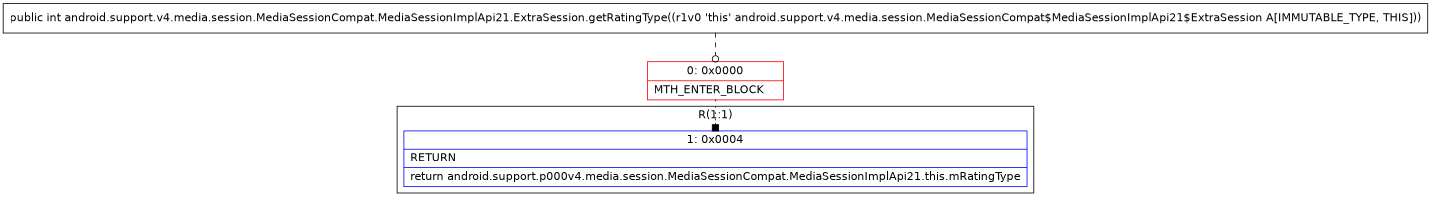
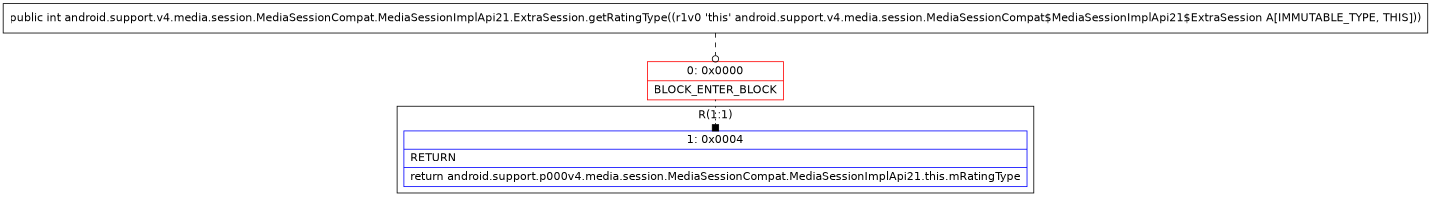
  digraph {
    fontname="DejaVu Sans"
    node [shape=record fontname="DejaVu Sans"]
    edge [color=black fontname="DejaVu Sans"]
    n1 [color=blue label="{1\:\ 0x0004|RETURN\l|return android.support.p000v4.media.session.MediaSessionCompat.MediaSessionImplApi21.this.mRatingType\l}"]
-   n2 [color=red label="{0\:\ 0x0000|MTH_ENTER_BLOCK\l}"]
+   n2 [color=red label="{0\:\ 0x0000|BLOCK_ENTER_BLOCK\l}"]
    n3 [label="{public int android.support.v4.media.session.MediaSessionCompat.MediaSessionImplApi21.ExtraSession.getRatingType((r1v0 'this' android.support.v4.media.session.MediaSessionCompat$MediaSessionImplApi21$ExtraSession A[IMMUTABLE_TYPE, THIS])) }"]
    subgraph cluster_1 {
      label="R(1:1)"
      n1
    }
    n2 -> n1 [style=dotted arrowhead=box]
    n3 -> n2 [style=dashed arrowhead=odot]
  }
